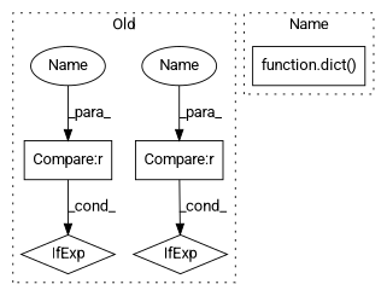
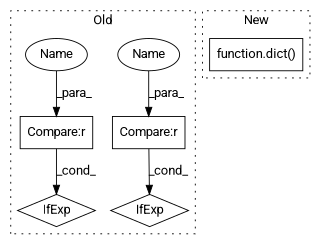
  digraph {
    fontname=Roboto
    node [a=51 l="4,6" shape=box fontname=Roboto]
    edge [fontname=Roboto]
    n1 [label=IfExp s="26204,26230" shape=diamond]
    n2 [a=40 l=22 label="Compare:r" s=26208]
    n3 [a=40 l=27 label="Compare:r" s=25267]
    n4 [label=IfExp s="25263,25294" shape=diamond]
    n5 [a=87 l=4 label=Name s=26226 shape=ellipse]
    n6 [a=87 l=4 label=Name s=25290 shape=ellipse]
    n7 [a=75 l=6 label="function.dict()" s=24804]
    subgraph cluster_1 {
      label=Old
      style=dotted
      n1
      n2
      n3
      n4
      n5
      n6
    }
    subgraph cluster_2 {
-     label=Name
+     label=New
      style=dotted
      n7
    }
    n2 -> n1 [label=_cond_]
    n3 -> n4 [label=_cond_]
    n5 -> n2 [label=_para_]
    n6 -> n3 [label=_para_]
  }
